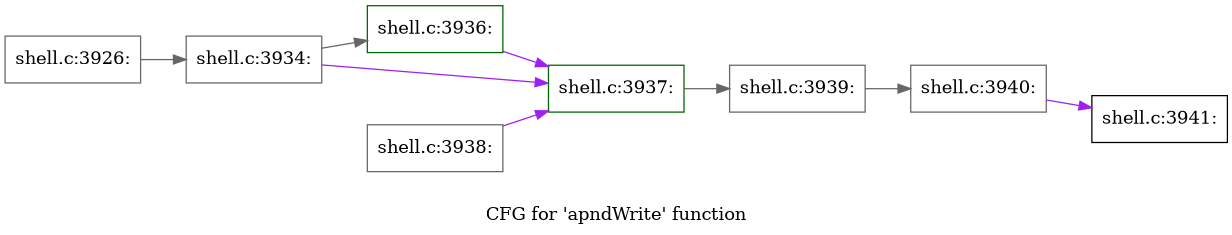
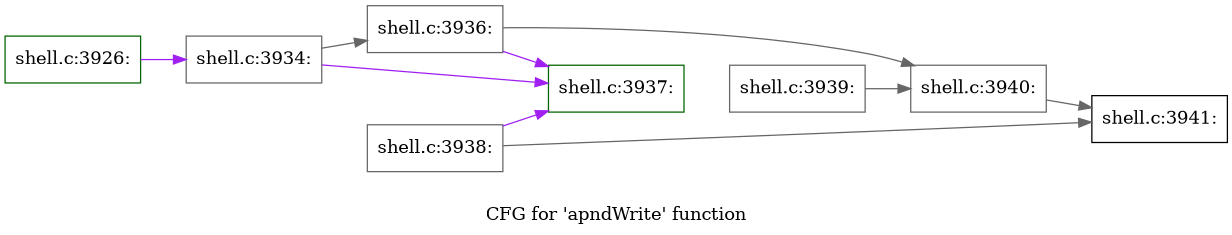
  digraph {
    label="CFG for 'apndWrite' function"
    rankdir=LR
    node [color=gray40 shape=record]
    edge [color=gray40]
-   n1 [label="{shell.c:3926:}"]
+   n1 [color=darkgreen label="{shell.c:3926:}"]
    n2 [label="{shell.c:3934:}"]
    n3 [color=darkgreen label="{shell.c:3937:}"]
-   n4 [color=darkgreen label="{shell.c:3936:}"]
+   n4 [label="{shell.c:3936:}"]
    n5 [color=black label="{shell.c:3941:}"]
    n6 [label="{shell.c:3939:}"]
    n7 [label="{shell.c:3940:}"]
    n8 [label="{shell.c:3938:}"]
-   n1 -> n2
+   n1 -> n2 [color=purple]
    n2 -> n3 [color=purple]
    n2 -> n4
-   n3 -> n6
    n4 -> n3 [color=purple]
+   n4 -> n7
    n6 -> n7
-   n7 -> n5 [color=purple]
+   n7 -> n5
    n8 -> n3 [color=purple]
+   n8 -> n5
  }
